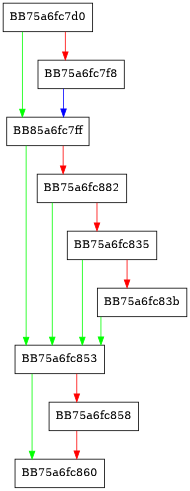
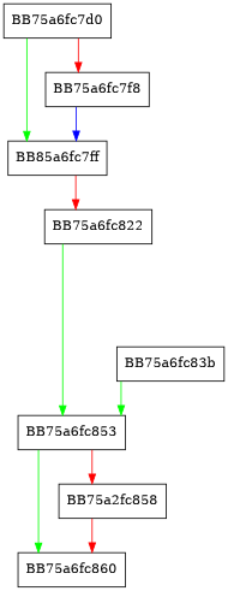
  digraph {
    splines=ortho
    node [shape=box]
    edge [color=green]
    n1 [label=BB85a6fc7ff]
    BB75a6fc7d0
    BB75a6fc7f8
    BB75a6fc853
-   BB75a6fc822 [label=BB75a6fc882]
+   BB75a6fc822
    BB75a6fc860
-   BB75a6fc858
-   BB75a6fc835
+   BB75a6fc858 [label=BB75a2fc858]
    BB75a6fc83b
-   n1 -> BB75a6fc853
    n1 -> BB75a6fc822 [color=red]
    BB75a6fc7d0 -> n1
    BB75a6fc7d0 -> BB75a6fc7f8 [color=red]
    BB75a6fc7f8 -> n1 [color=blue]
    BB75a6fc853 -> BB75a6fc860
    BB75a6fc853 -> BB75a6fc858 [color=red]
    BB75a6fc822 -> BB75a6fc853
-   BB75a6fc822 -> BB75a6fc835 [color=red]
    BB75a6fc858 -> BB75a6fc860 [color=red]
-   BB75a6fc835 -> BB75a6fc853
-   BB75a6fc835 -> BB75a6fc83b [color=red]
    BB75a6fc83b -> BB75a6fc853
  }
